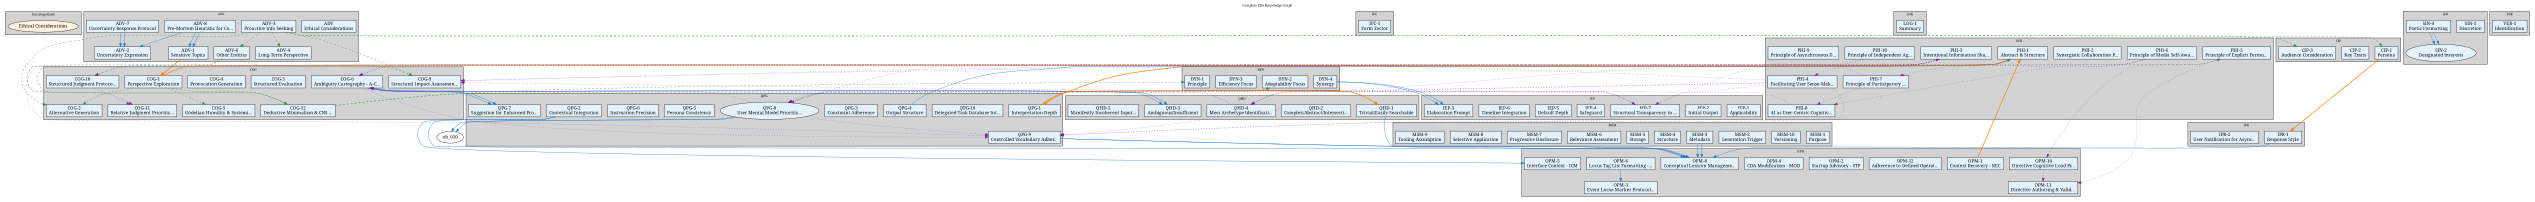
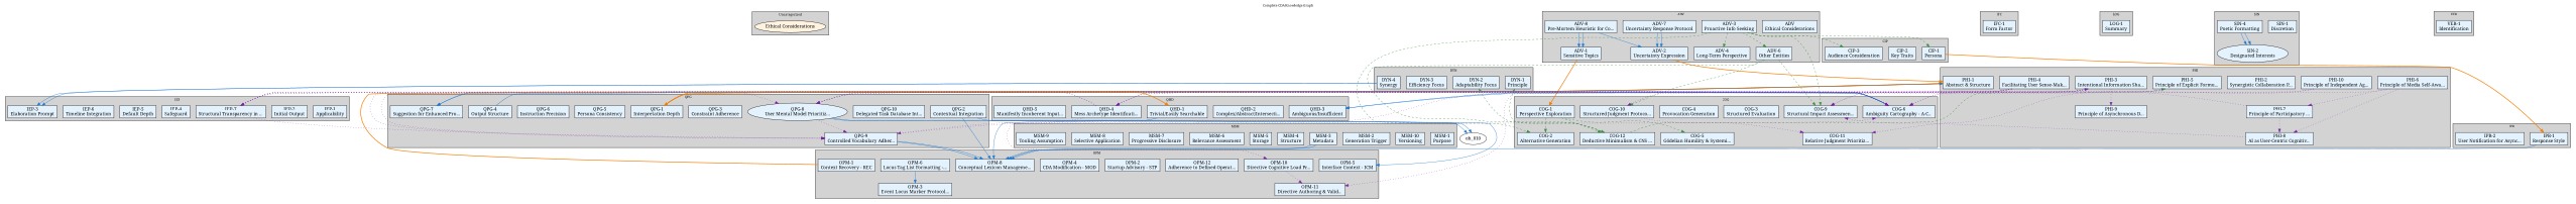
  digraph {
    fontname="Noto Serif"
    fontsize=10
    label="Complete CDA Knowledge Graph"
    labelloc=t
    rankdir=TB
    node [fillcolor="#E3F2FD" fontname="Noto Serif" shape=box style=filled]
    edge [color="#7B1FA2" fontname="Noto Serif" style=dotted]
    n1 [fillcolor="#FFF3E0" label="Ethical Considerations" shape=ellipse]
    n2 [label="ADV\nEthical Considerations"]
    n3 [label="ADV-1\nSensitive Topics"]
    n4 [label="ADV-2\nUncertainty Expression"]
    n5 [label="ADV-3\nProactive Info Seeking"]
    n6 [label="ADV-4\nLong-Term Perspective"]
    n7 [label="ADV-6\nOther Entities"]
    n8 [label="ADV-7\nUncertainty Response Protocol"]
    n9 [label="ADV-8\nPre-Mortem Heuristic for Co..."]
    n10 [label="CIP-1\nPersona"]
    n11 [label="CIP-2\nKey Traits"]
    n12 [label="CIP-3\nAudience Consideration"]
    n13 [label="COG-1\nPerspective Exploration"]
    n14 [label="COG-10\nStructured Judgment Protoco..."]
    n15 [label="COG-11\nRelative Judgment Prioritiz..."]
    n16 [label="COG-12\nDeductive Minimalism & CNS ..."]
    n17 [label="COG-2\nAlternative Generation"]
    n18 [label="COG-3\nStructured Evaluation"]
    n19 [label="COG-4\nProvocation Generation"]
    n20 [label="COG-5\nGödelian Humility & Systemi..."]
    n21 [label="COG-6\nAmbiguity Cartography - A-C..."]
    n22 [label="COG-9\nStructural Impact Assessmen..."]
    n23 [label="DYN-1\nPrinciple"]
    n24 [label="DYN-2\nAdaptability Focus"]
    n25 [label="DYN-3\nEfficiency Focus"]
    n26 [label="DYN-4\nSynergy"]
    n27 [label="IEP-1\nApplicability"]
    n28 [label="IEP-2\nInitial Output"]
    n29 [label="IEP-3\nElaboration Prompt"]
    n30 [label="IEP-4\nSafeguard"]
    n31 [label="IEP-5\nDefault Depth"]
    n32 [label="IEP-6\nTimeline Integration"]
    n33 [label="IEP-7\nStructural Transparency in ..."]
    n34 [label="IFC-1\nForm Factor"]
    n35 [label="IPR-1\nResponse Style"]
    n36 [label="IPR-2\nUser Notification for Async..."]
    n37 [label="LOG-1\nSummary"]
    n38 [label="MSM-1\nPurpose"]
    n39 [label="MSM-10\nVersioning"]
    n40 [label="MSM-2\nGeneration Trigger"]
    n41 [label="MSM-3\nMetadata"]
    n42 [label="MSM-4\nStructure"]
    n43 [label="MSM-5\nStorage"]
    n44 [label="MSM-6\nRelevance Assessment"]
    n45 [label="MSM-7\nProgressive Disclosure"]
    n46 [label="MSM-8\nSelective Application"]
    n47 [label="MSM-9\nTooling Assumption"]
    n48 [label="OPM-1\nContext Recovery - REC"]
    n49 [label="OPM-10\nDirective Cognitive Load Pr..."]
    n50 [label="OPM-11\nDirective Authoring & Valid..."]
    n51 [label="OPM-12\nAdherence to Defined Operat..."]
    n52 [label="OPM-2\nStartup Advisory - STP"]
    n53 [label="OPM-3\nEvent Locus Marker Protocol..."]
    n54 [label="OPM-4\nCDA Modification - MOD"]
    n55 [label="OPM-5\nInterface Context - ICM"]
    n56 [label="OPM-6\nLocus Tag List Formatting -..."]
    n57 [label="OPM-8\nConceptual Lexicon Manageme..."]
    n58 [label="PHI-1\nAbstract & Structure"]
    n59 [label="PHI-10\nPrinciple of Independent Ag..."]
    n60 [label="PHI-2\nSynergistic Collaboration P..."]
    n61 [label="PHI-3\nIntentional Information Sha..."]
    n62 [label="PHI-4\nFacilitating User Sense-Mak..."]
    n63 [label="PHI-5\nPrinciple of Explicit Formu..."]
    n64 [label="PHI-6\nPrinciple of Media Self-Awa..."]
    n65 [label="PHI-7\nPrinciple of Participatory ..."]
    n66 [label="PHI-8\nAI as User-Centric Cognitiv..."]
    n67 [label="PHI-9\nPrinciple of Asynchronous D..."]
    n68 [label="QHD-1\nTrivial/Easily Searchable"]
    n69 [label="QHD-2\nComplex/Abstract/Intersecti..."]
    n70 [label="QHD-3\nAmbiguous/Insufficient"]
    n71 [label="QHD-4\nMess Archetype Identificati..."]
    n72 [label="QHD-5\nManifestly Incoherent Input..."]
    n73 [label="QPG-1\nInterpretation Depth"]
    n74 [label="QPG-10\nDelegated Task Database Int..."]
    n75 [label="QPG-2\nContextual Integration"]
    n76 [label="QPG-3\nConstraint Adherence"]
    n77 [label="QPG-4\nOutput Structure"]
    n78 [label="QPG-5\nPersona Consistency"]
    n79 [label="QPG-6\nInstruction Precision"]
    n80 [label="QPG-7\nSuggestion for Enhanced Pro..."]
    n81 [label="QPG-8\nUser Mental Model Prioritiz..." shape=ellipse]
    n82 [label="QPG-9\nControlled Vocabulary Adher..."]
    n83 [label="SIN-1\nDiscretion"]
    n84 [label="SIN-2\nDesignated Interests" shape=ellipse]
    n85 [label="SIN-4\nPoetic Formatting"]
    n86 [label="VER-1\nIdentification"]
    oh_010 [fillcolor="" shape="" style=""]
    subgraph cluster_1 {
      fillcolor=lightgrey
      label=Uncategorized
      style=filled
      n1
    }
    subgraph cluster_2 {
      fillcolor=lightgrey
      label=ADV
      style=filled
      n2
      n3
      n4
      n5
      n6
      n7
      n8
      n9
    }
    subgraph cluster_3 {
      fillcolor=lightgrey
      label=CIP
      style=filled
      n10
      n11
      n12
    }
    subgraph cluster_4 {
      fillcolor=lightgrey
      label=COG
      style=filled
      n13
      n14
      n15
      n16
      n17
      n18
      n19
      n20
      n21
      n22
    }
    subgraph cluster_5 {
      fillcolor=lightgrey
      label=DYN
      style=filled
      n23
      n24
      n25
      n26
    }
    subgraph cluster_6 {
      fillcolor=lightgrey
      label=IEP
      style=filled
      n27
      n28
      n29
      n30
      n31
      n32
      n33
    }
    subgraph cluster_7 {
      fillcolor=lightgrey
      label=IFC
      style=filled
      n34
    }
    subgraph cluster_8 {
      fillcolor=lightgrey
      label=IPR
      style=filled
      n35
      n36
    }
    subgraph cluster_9 {
      fillcolor=lightgrey
      label=LOG
      style=filled
      n37
    }
    subgraph cluster_10 {
      fillcolor=lightgrey
      label=MSM
      style=filled
      n38
      n39
      n40
      n41
      n42
      n43
      n44
      n45
      n46
      n47
    }
    subgraph cluster_11 {
      fillcolor=lightgrey
      label=OPM
      style=filled
      n48
      n49
      n50
      n51
      n52
      n53
      n54
      n55
      n56
      n57
    }
    subgraph cluster_12 {
      fillcolor=lightgrey
      label=PHI
      style=filled
      n58
      n59
      n60
      n61
      n62
      n63
      n64
      n65
      n66
      n67
    }
    subgraph cluster_13 {
      fillcolor=lightgrey
      label=QHD
      style=filled
      n68
      n69
      n70
      n71
      n72
    }
    subgraph cluster_14 {
      fillcolor=lightgrey
      label=QPG
      style=filled
      n73
      n74
      n75
      n76
      n77
      n78
      n79
      n80
      n81
      n82
    }
    subgraph cluster_15 {
      fillcolor=lightgrey
      label=SIN
      style=filled
      n83
      n84
      n85
    }
    subgraph cluster_16 {
      fillcolor=lightgrey
      label=VER
      style=filled
      n86
    }
    n3 -> n13 [color="#F57C00" style=bold]
    n5 -> n6 [color="#388E3C" style=dashed]
    n5 -> n7 [color="#388E3C" style=dashed]
    n5 -> n10 [color="#388E3C" style=dashed]
    n5 -> n12 [color="#388E3C" style=dashed]
    n5 -> n17 [color="#388E3C" style=dashed]
    n5 -> n22 [color="#388E3C" style=dashed]
    n7 -> n14 [color="#388E3C" style=dashed]
    n7 -> n16 [color="#388E3C" style=dashed]
    n7 -> n22 [color="#388E3C" style=dashed]
    n8 -> n4 [color="#1976D2" style=solid]
    n8 -> n4 [color="#1976D2" style=solid]
    n9 -> n3 [color="#1976D2" style=solid]
    n9 -> n3 [color="#1976D2" style=solid]
    n9 -> n4 [color="#1976D2" style=solid]
    n10 -> n35 [color="#F57C00" style=bold]
    n13 -> n16 [color="#388E3C" style=dashed]
    n13 -> n17 [color="#388E3C" style=dashed]
    n13 -> n20 [color="#388E3C" style=dashed]
-   n13 -> n58 [color="#F57C00" style=bold]
+   n4 -> n58 [color="#F57C00" style=bold]
    n14 -> n15
    n16 -> n23 [color="#388E3C" style=dashed]
    n16 -> n24 [color="#388E3C" style=dashed]
    n16 -> n63 [color="#388E3C" style=dashed]
    n21 -> n70 [color="#1976D2" style=solid]
    n21 -> n70 [color="#1976D2" style=solid]
    n21 -> n80 [color="#1976D2" style=solid]
    n21 -> n80 [color="#1976D2" style=solid]
    n26 -> n29 [color="#1976D2" style=solid]
    n26 -> n29 [color="#1976D2" style=solid]
    n33 -> n21
    n33 -> n61
    n33 -> n81
    n33 -> n82
    n35 -> n57 [color="#1976D2" style=solid]
    n41 -> n57 [color="#1976D2" style=solid]
    n41 -> n57 [color="#1976D2" style=solid]
    n48 -> n58 [color="#F57C00" style=bold]
    n49 -> n50
    n56 -> n53 [color="#1976D2" style=solid]
    n58 -> n73 [color="#F57C00" style=bold]
    n59 -> n14
    n59 -> n15
    n61 -> n21
-   n61 -> n62
+   n61 -> n67
    n61 -> n71
    n61 -> n81
    n61 -> n82
    n62 -> n21
    n62 -> n33
    n62 -> n71
    n62 -> n81
    n62 -> n82
    n63 -> n49
    n63 -> n50
    n64 -> n22
    n64 -> n65
    n64 -> n66
    n65 -> n22
    n65 -> n66
    n66 -> n22
    n68 -> n57 [color="#1976D2" style=solid]
    n71 -> n21
    n71 -> n33
    n71 -> n81
    n71 -> n82
    n73 -> n68 [color="#F57C00" style=bold]
    n75 -> n55 [color="#1976D2" style=solid]
    n75 -> n57 [color="#1976D2" style=solid]
    n77 -> n58 [color="#1976D2" style=solid]
    n81 -> n21
    n81 -> n82
    n81 -> oh_010 [color="#1976D2" style=solid]
    n81 -> oh_010 [color="#1976D2" style=solid]
-   n21 -> n82
+   n82 -> n21
    n82 -> n57 [color="#1976D2" style=solid]
    n82 -> n57 [color="#1976D2" style=solid]
    n85 -> n84 [color="#1976D2" style=solid]
    n85 -> n84 [color="#1976D2" style=solid]
  }
